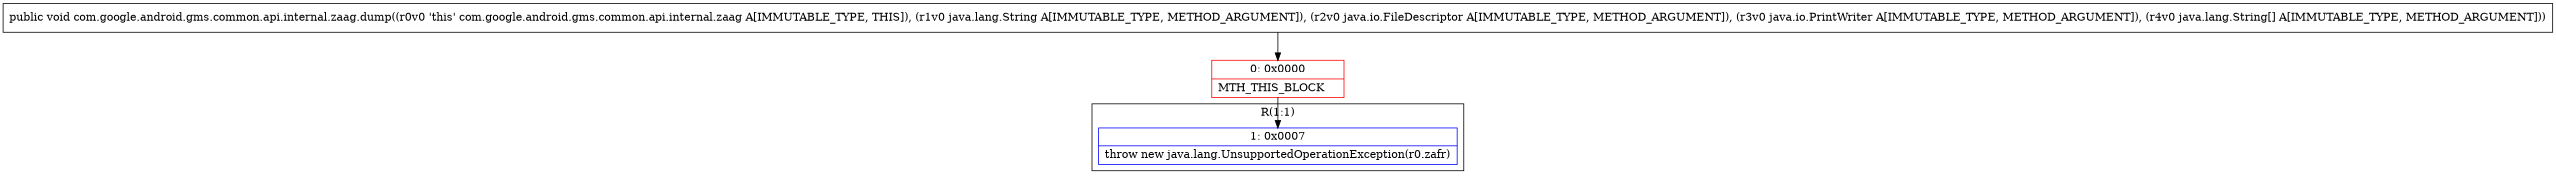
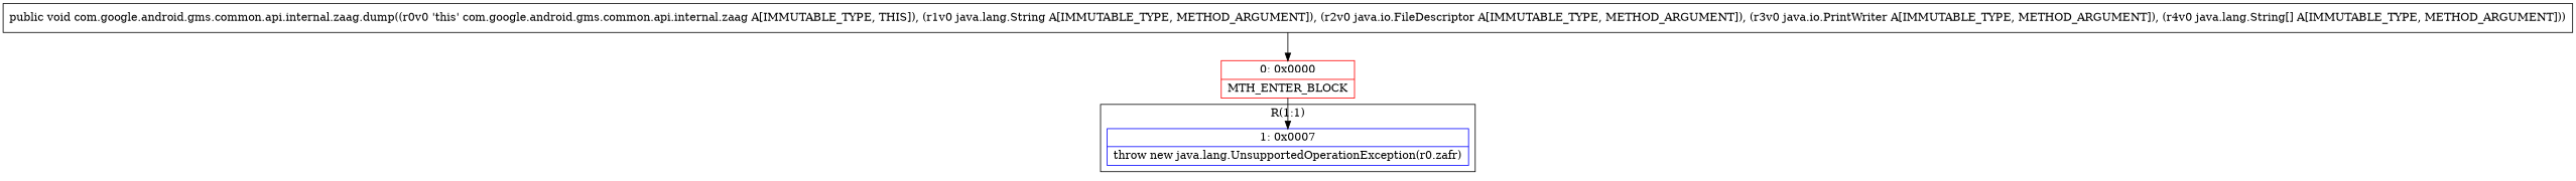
  digraph {
    node [shape=record]
    n1 [color=blue label="{1\:\ 0x0007|throw new java.lang.UnsupportedOperationException(r0.zafr)\l}"]
-   n2 [color=red label="{0\:\ 0x0000|MTH_THIS_BLOCK\l}"]
+   n2 [color=red label="{0\:\ 0x0000|MTH_ENTER_BLOCK\l}"]
    n3 [label="{public void com.google.android.gms.common.api.internal.zaag.dump((r0v0 'this' com.google.android.gms.common.api.internal.zaag A[IMMUTABLE_TYPE, THIS]), (r1v0 java.lang.String A[IMMUTABLE_TYPE, METHOD_ARGUMENT]), (r2v0 java.io.FileDescriptor A[IMMUTABLE_TYPE, METHOD_ARGUMENT]), (r3v0 java.io.PrintWriter A[IMMUTABLE_TYPE, METHOD_ARGUMENT]), (r4v0 java.lang.String[] A[IMMUTABLE_TYPE, METHOD_ARGUMENT])) }"]
    subgraph cluster_1 {
      label="R(1:1)"
      n1
    }
    n2 -> n1
    n3 -> n2
  }
